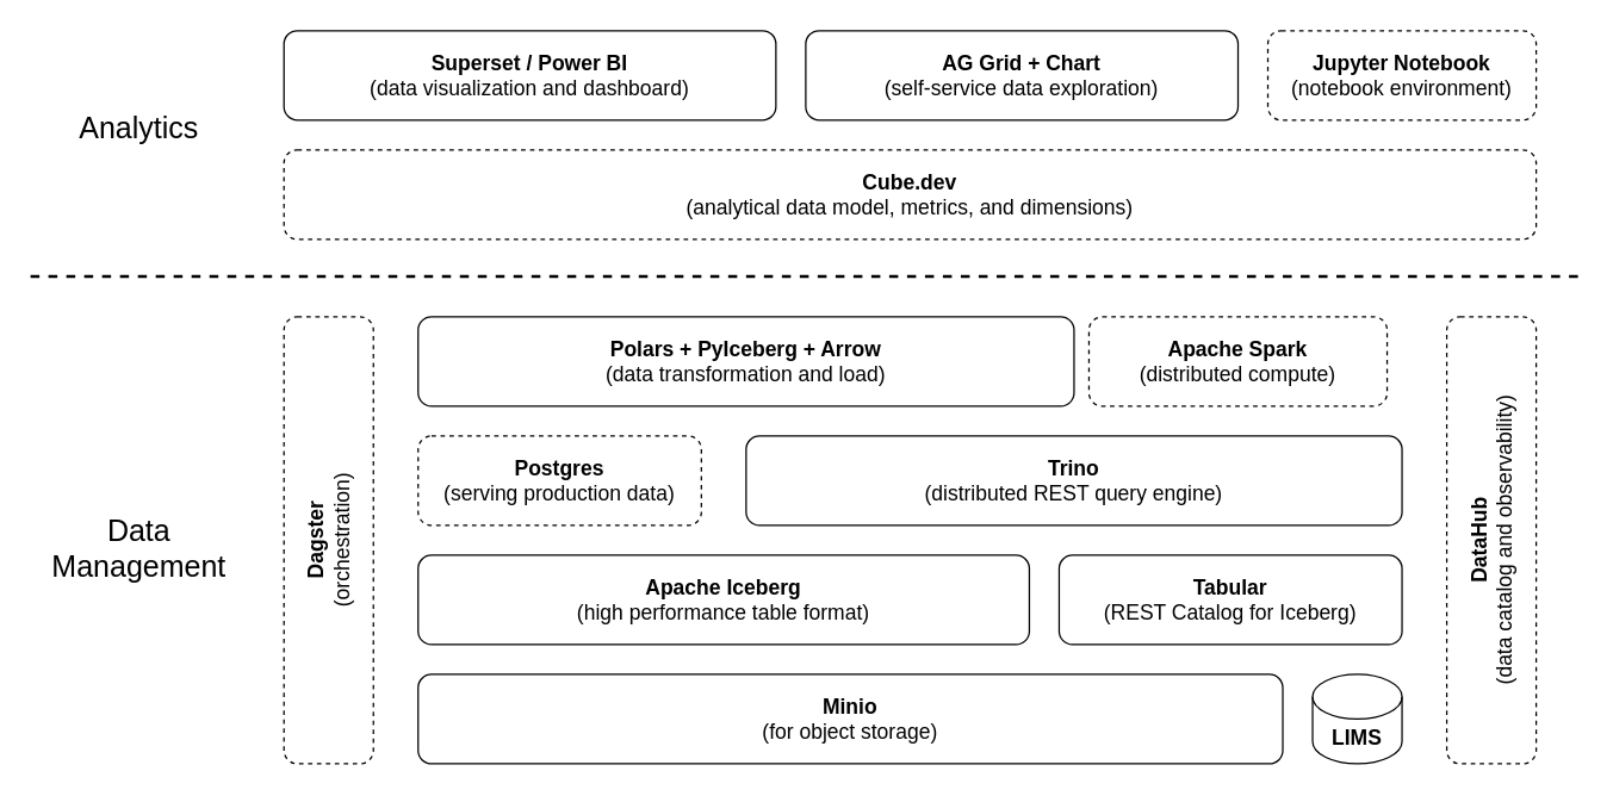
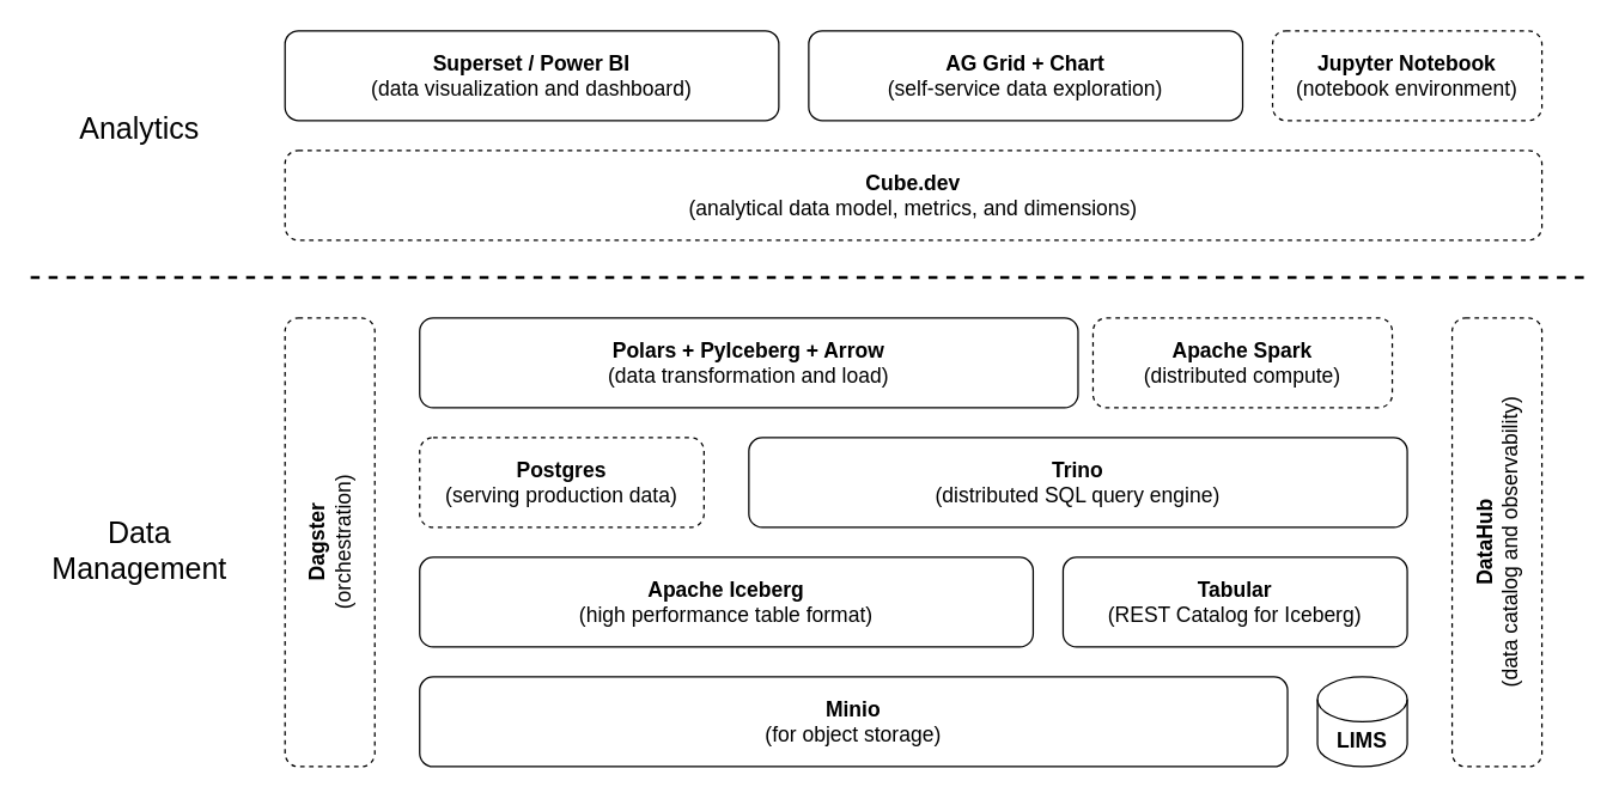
  <mxCell id="0" />
  <mxCell id="1" parent="0" />
  <mxCell id="2" value="&lt;b style=&quot;font-size: 14px;&quot;&gt;Minio&lt;/b&gt;&lt;div style=&quot;font-size: 14px;&quot;&gt;(for object storage)&lt;/div&gt;" style="rounded=1;whiteSpace=wrap;html=1;fontSize=14;glass=0;" parent="1" vertex="1"><mxGeometry x="280" y="452" width="580" height="60" as="geometry" /></mxCell>
  <mxCell id="3" value="&lt;b style=&quot;font-size: 14px;&quot;&gt;Apache Iceberg&lt;/b&gt;&lt;div style=&quot;font-size: 14px;&quot;&gt;(high performance table format)&lt;/div&gt;" style="rounded=1;whiteSpace=wrap;html=1;fontSize=14;" parent="1" vertex="1"><mxGeometry x="280" y="372" width="410" height="60" as="geometry" /></mxCell>
  <mxCell id="4" value="&lt;b style=&quot;font-size: 14px;&quot;&gt;Tabular&lt;/b&gt;&lt;div style=&quot;font-size: 14px;&quot;&gt;(REST Catalog for Iceberg)&lt;/div&gt;" style="rounded=1;whiteSpace=wrap;html=1;fontSize=14;" parent="1" vertex="1"><mxGeometry x="710" y="372" width="230" height="60" as="geometry" /></mxCell>
  <mxCell id="5" value="LIMS" style="shape=cylinder3;whiteSpace=wrap;html=1;boundedLbl=1;backgroundOutline=1;size=15;fontSize=14;fontStyle=1" vertex="1" parent="1"><mxGeometry x="880" y="452" width="60" height="60" as="geometry" /></mxCell>
  <mxCell id="6" value="&lt;b style=&quot;font-size: 14px;&quot;&gt;DataHub&lt;/b&gt;&lt;div style=&quot;font-size: 14px;&quot;&gt;(data catalog and observability)&lt;/div&gt;" style="rounded=1;whiteSpace=wrap;html=1;horizontal=0;fontSize=14;dashed=1;" vertex="1" parent="1"><mxGeometry x="970" y="212" width="60" height="300" as="geometry" /></mxCell>
- <mxCell id="7" value="&lt;b style=&quot;font-size: 14px;&quot;&gt;Trino&lt;/b&gt;&lt;div style=&quot;font-size: 14px;&quot;&gt;(distributed REST query engine)&lt;/div&gt;" style="rounded=1;whiteSpace=wrap;html=1;fontSize=14;" vertex="1" parent="1"><mxGeometry x="500" y="292" width="440" height="60" as="geometry" /></mxCell>
+ <mxCell id="7" value="&lt;b style=&quot;font-size: 14px;&quot;&gt;Trino&lt;/b&gt;&lt;div style=&quot;font-size: 14px;&quot;&gt;(distributed SQL query engine)&lt;/div&gt;" style="rounded=1;whiteSpace=wrap;html=1;fontSize=14;" vertex="1" parent="1"><mxGeometry x="500" y="292" width="440" height="60" as="geometry" /></mxCell>
  <mxCell id="8" value="&lt;b style=&quot;font-size: 14px;&quot;&gt;Postgres&lt;/b&gt;&lt;div style=&quot;font-size: 14px;&quot;&gt;(serving production data)&lt;/div&gt;" style="rounded=1;whiteSpace=wrap;html=1;fontSize=14;dashed=1;" vertex="1" parent="1"><mxGeometry x="280" y="292" width="190" height="60" as="geometry" /></mxCell>
  <mxCell id="9" value="&lt;b style=&quot;font-size: 14px;&quot;&gt;Dagster&lt;/b&gt;&lt;div style=&quot;font-size: 14px;&quot;&gt;(orchestration)&lt;/div&gt;" style="rounded=1;whiteSpace=wrap;html=1;horizontal=0;fontSize=14;dashed=1;" vertex="1" parent="1"><mxGeometry x="190" y="212" width="60" height="300" as="geometry" /></mxCell>
  <mxCell id="10" value="&lt;b style=&quot;font-size: 14px;&quot;&gt;Cube.dev&lt;/b&gt;&lt;div style=&quot;font-size: 14px;&quot;&gt;(analytical data model, metrics, and dimensions)&lt;/div&gt;" style="rounded=1;whiteSpace=wrap;html=1;fontSize=14;dashed=1;" vertex="1" parent="1"><mxGeometry x="190" y="100" width="840" height="60" as="geometry" /></mxCell>
  <mxCell id="11" value="&lt;b&gt;Superset / Power BI&lt;/b&gt;&lt;div style=&quot;font-size: 14px;&quot;&gt;(data visualization and dashboard)&lt;/div&gt;" style="rounded=1;whiteSpace=wrap;html=1;fontSize=14;" vertex="1" parent="1"><mxGeometry x="190" y="20" width="330" height="60" as="geometry" /></mxCell>
  <mxCell id="12" value="&lt;b&gt;AG Grid + Chart&lt;/b&gt;&lt;div style=&quot;font-size: 14px;&quot;&gt;(self-service data exploration)&lt;/div&gt;" style="rounded=1;whiteSpace=wrap;html=1;fontSize=14;" vertex="1" parent="1"><mxGeometry x="540" y="20" width="290" height="60" as="geometry" /></mxCell>
  <mxCell id="13" value="&lt;b&gt;Jupyter Notebook&lt;/b&gt;&lt;div style=&quot;font-size: 14px;&quot;&gt;(notebook environment)&lt;/div&gt;" style="rounded=1;whiteSpace=wrap;html=1;dashed=1;fontSize=14;" vertex="1" parent="1"><mxGeometry x="850" y="20" width="180" height="60" as="geometry" /></mxCell>
  <mxCell id="14" value="Data Management" style="text;html=1;align=center;verticalAlign=middle;whiteSpace=wrap;rounded=0;fontSize=20;" vertex="1" parent="1"><mxGeometry x="63" y="352" width="60" height="30" as="geometry" /></mxCell>
  <mxCell id="15" value="&lt;b style=&quot;font-size: 14px;&quot;&gt;Polars + PyIceberg + Arrow&lt;/b&gt;&lt;div style=&quot;font-size: 14px;&quot;&gt;(data transformation and load)&lt;/div&gt;" style="rounded=1;whiteSpace=wrap;html=1;fontSize=14;" vertex="1" parent="1"><mxGeometry x="280" y="212" width="440" height="60" as="geometry" /></mxCell>
  <mxCell id="16" value="&lt;b&gt;Apache Spark&lt;/b&gt;&lt;br&gt;&lt;div style=&quot;font-size: 14px;&quot;&gt;(distributed compute)&lt;/div&gt;" style="rounded=1;whiteSpace=wrap;html=1;fontSize=14;dashed=1;" vertex="1" parent="1"><mxGeometry x="730" y="212" width="200" height="60" as="geometry" /></mxCell>
  <mxCell id="17" value="" style="endArrow=none;dashed=1;html=1;rounded=0;strokeWidth=2;" edge="1" parent="1"><mxGeometry width="50" height="50" relative="1" as="geometry"><mxPoint x="20" y="185" as="sourcePoint" /><mxPoint x="1060" y="185" as="targetPoint" /></mxGeometry></mxCell>
  <mxCell id="18" value="Analytics" style="text;html=1;align=center;verticalAlign=middle;whiteSpace=wrap;rounded=0;fontSize=20;" vertex="1" parent="1"><mxGeometry x="63" y="70" width="60" height="30" as="geometry" /></mxCell>
